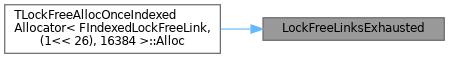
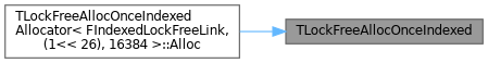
  digraph {
    rankdir=RL
    node [fontname=Helvetica fontsize=10 shape=box style=filled]
-   n1 [color=gray40 fillcolor=grey60 fontcolor=black height=0.2 label=LockFreeLinksExhausted width=0.4]
+   n1 [color=gray40 fillcolor=grey60 fontcolor=black height=0.2 label=TLockFreeAllocOnceIndexed width=0.4]
    n2 [color=grey40 fillcolor=white height=0.2 label="TLockFreeAllocOnceIndexed\lAllocator\< FIndexedLockFreeLink,\l(1\<\< 26), 16384 \>::Alloc" width=0.4]
    n1 -> n2 [color=steelblue1 dir=back fontname=Helvetica fontsize=10 labelfontname=Helvetica labelfontsize=10 style=solid]
  }
